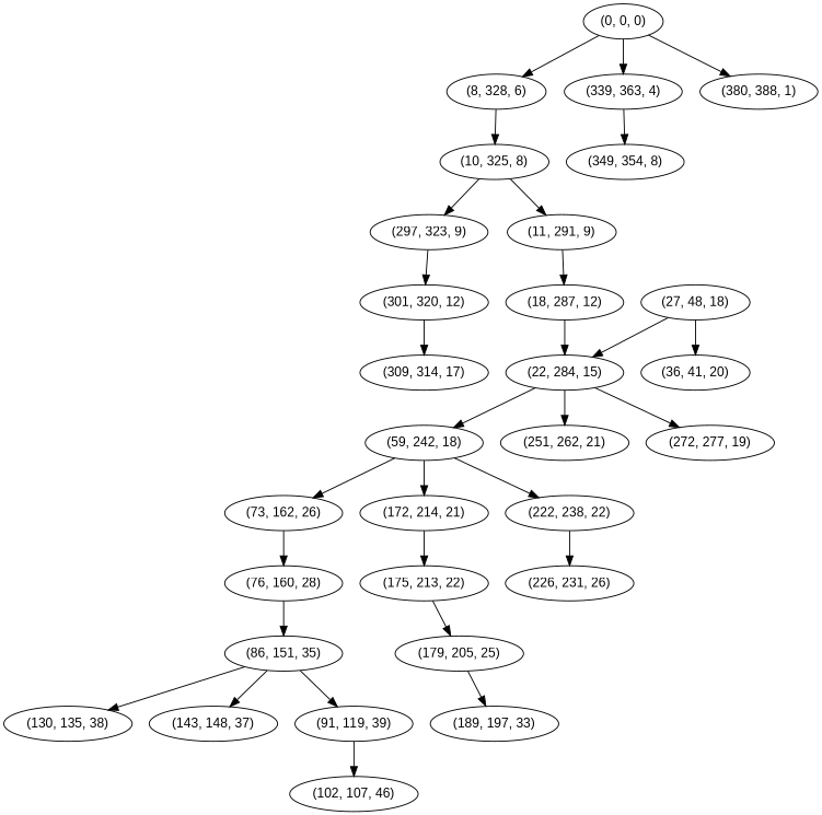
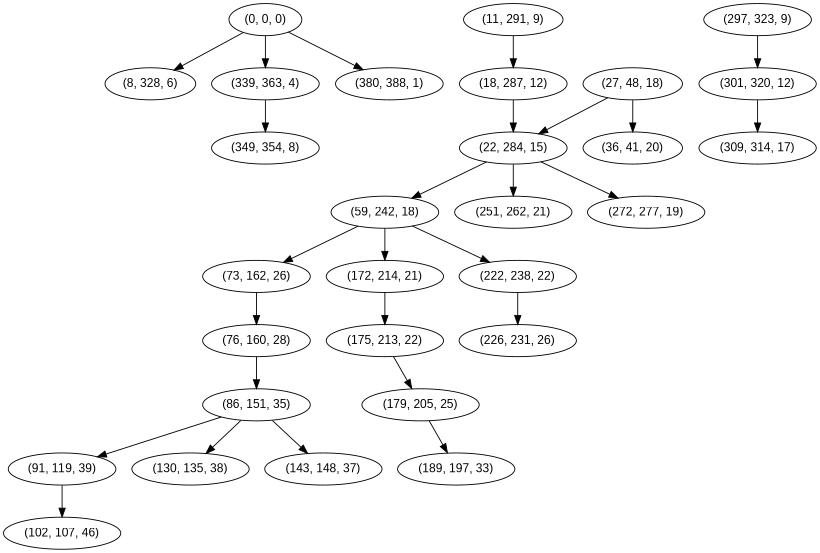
  digraph {
    fontname="Liberation Sans"
    node [fontname="Liberation Sans"]
    edge [fontname="Liberation Sans"]
    "(0, 0, 0)"
    "(8, 328, 6)"
    "(339, 363, 4)"
    "(380, 388, 1)"
-   "(10, 325, 8)"
    "(349, 354, 8)"
    "(11, 291, 9)"
    "(297, 323, 9)"
    "(18, 287, 12)"
    "(301, 320, 12)"
    "(22, 284, 15)"
    "(59, 242, 18)"
    "(251, 262, 21)"
    "(272, 277, 19)"
    "(27, 48, 18)"
    n16 [label="(36, 41, 20)"]
    "(73, 162, 26)"
    "(172, 214, 21)"
    "(222, 238, 22)"
    "(76, 160, 28)"
    "(175, 213, 22)"
    "(226, 231, 26)"
    "(86, 151, 35)"
    "(91, 119, 39)"
    "(130, 135, 38)"
    "(143, 148, 37)"
    "(102, 107, 46)"
    "(179, 205, 25)"
    "(189, 197, 33)"
    "(309, 314, 17)"
    "(0, 0, 0)" -> "(8, 328, 6)"
    "(0, 0, 0)" -> "(339, 363, 4)"
    "(0, 0, 0)" -> "(380, 388, 1)"
-   "(8, 328, 6)" -> "(10, 325, 8)"
    "(339, 363, 4)" -> "(349, 354, 8)"
-   "(10, 325, 8)" -> "(11, 291, 9)"
-   "(10, 325, 8)" -> "(297, 323, 9)"
    "(11, 291, 9)" -> "(18, 287, 12)"
    "(297, 323, 9)" -> "(301, 320, 12)"
    "(18, 287, 12)" -> "(22, 284, 15)"
    "(301, 320, 12)" -> "(309, 314, 17)"
    "(22, 284, 15)" -> "(59, 242, 18)"
    "(22, 284, 15)" -> "(251, 262, 21)"
    "(22, 284, 15)" -> "(272, 277, 19)"
    "(59, 242, 18)" -> "(73, 162, 26)"
    "(59, 242, 18)" -> "(172, 214, 21)"
    "(59, 242, 18)" -> "(222, 238, 22)"
    "(27, 48, 18)" -> "(22, 284, 15)"
    "(27, 48, 18)" -> n16
    "(73, 162, 26)" -> "(76, 160, 28)"
    "(172, 214, 21)" -> "(175, 213, 22)"
    "(222, 238, 22)" -> "(226, 231, 26)"
    "(76, 160, 28)" -> "(86, 151, 35)"
    "(175, 213, 22)" -> "(179, 205, 25)"
    "(86, 151, 35)" -> "(91, 119, 39)"
    "(86, 151, 35)" -> "(130, 135, 38)"
    "(86, 151, 35)" -> "(143, 148, 37)"
    "(91, 119, 39)" -> "(102, 107, 46)"
    "(179, 205, 25)" -> "(189, 197, 33)"
  }
